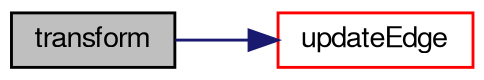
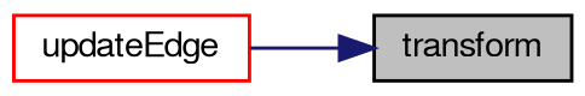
  digraph {
    rankdir=LR
    node [fontname=FreeSans fontsize=10 shape=record]
    n1 [color=black fillcolor=grey75 fontcolor=black height=0.2 label=transform style=filled width=0.4]
    n2 [color=red height=0.2 label=updateEdge width=0.4]
-   n1 -> n2 [color=midnightblue fontname=FreeSans fontsize=10 labelfontname=FreeSans labelfontsize=10 style=solid]
+   n2 -> n1 [color=midnightblue fontname=FreeSans fontsize=10 labelfontname=FreeSans labelfontsize=10 style=solid]
  }
